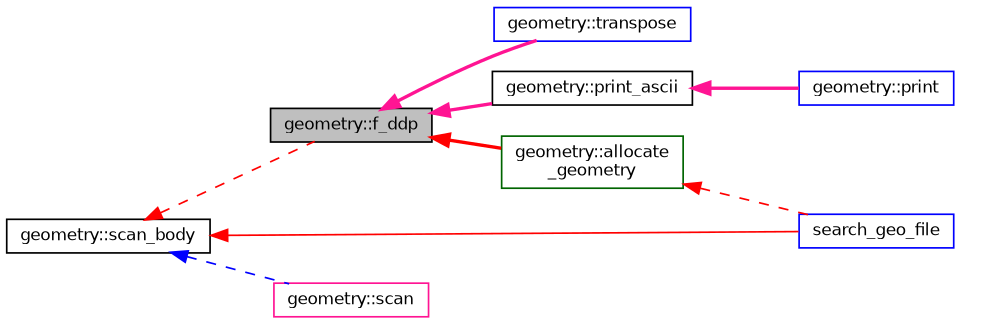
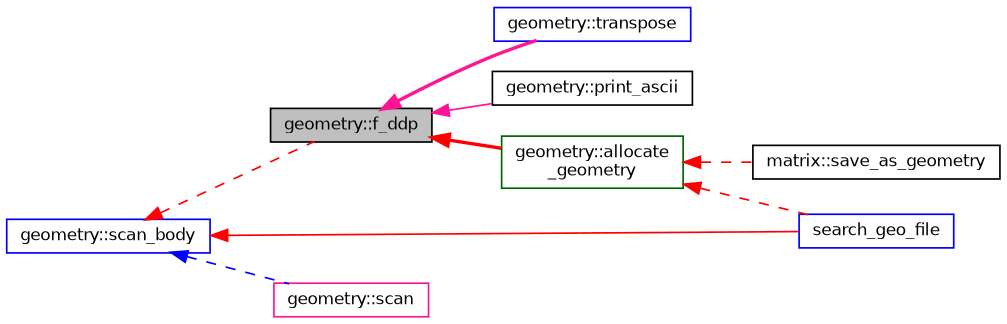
  digraph {
    rankdir=LR
    node [color=black fillcolor=white fontname=Helvetica fontsize=10 shape=record style=filled]
    edge [color=red dir=back fontname=Helvetica fontsize=10 labelfontname=Helvetica labelfontsize=10 style=dashed]
    n1 [fillcolor=grey75 fontcolor=black height=0.2 label="geometry::f_ddp" width=0.4]
    n2 [color=darkgreen height=0.2 label="geometry::allocate\l_geometry" width=0.4]
    n3 [height=0.2 label="geometry::print_ascii" width=0.4]
    n4 [color=blue height=0.2 label="geometry::transpose" width=0.4]
    n5 [color=blue height=0.2 label=search_geo_file width=0.4]
-   n7 [color=blue height=0.2 label="geometry::print" width=0.4]
-   n8 [height=0.2 label="geometry::scan_body" width=0.4]
+   n6 [height=0.2 label="matrix::save_as_geometry" width=0.4]
+   n8 [color=blue height=0.2 label="geometry::scan_body" width=0.4]
    n9 [color=deeppink height=0.2 label="geometry::scan" width=0.4]
    n1 -> n2 [style=bold]
-   n1 -> n3 [color=deeppink style=bold]
+   n1 -> n3 [color=deeppink style=solid]
    n1 -> n4 [color=deeppink style=bold]
    n2 -> n5
-   n3 -> n7 [color=deeppink style=bold]
+   n2 -> n6
    n8 -> n1
    n8 -> n5 [style=solid]
    n8 -> n9 [color=blue]
  }
